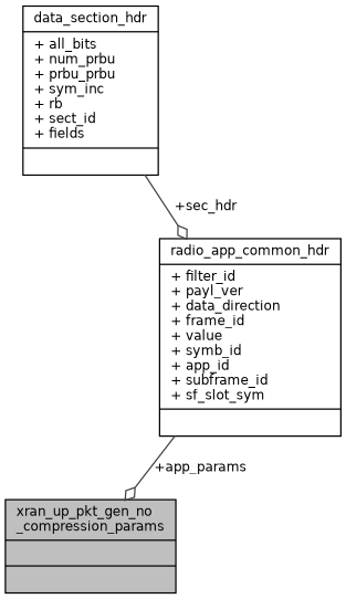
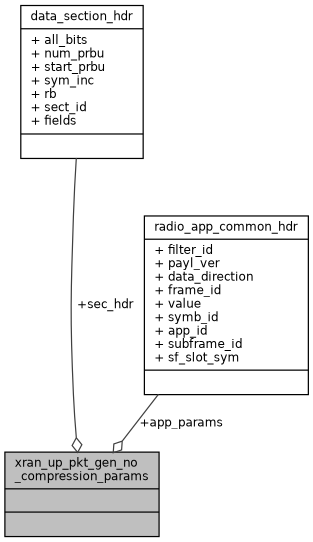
  digraph {
    node [color=black fillcolor=white fontname=Helvetica fontsize=10 shape=record style=filled]
    edge [arrowhead=odiamond color=grey25 fontname=Helvetica fontsize=10 labelfontname=Helvetica labelfontsize=10 style=solid]
    n1 [fillcolor=grey75 fontcolor=black height=0.2 label="{xran_up_pkt_gen_no\l_compression_params\n||}" width=0.4]
-   n2 [height=0.2 label="{data_section_hdr\n|+ all_bits\l+ num_prbu\l+ prbu_prbu\l+ sym_inc\l+ rb\l+ sect_id\l+ fields\l|}" width=0.4]
+   n2 [height=0.2 label="{data_section_hdr\n|+ all_bits\l+ num_prbu\l+ start_prbu\l+ sym_inc\l+ rb\l+ sect_id\l+ fields\l|}" width=0.4]
    n3 [height=0.2 label="{radio_app_common_hdr\n|+ filter_id\l+ payl_ver\l+ data_direction\l+ frame_id\l+ value\l+ symb_id\l+ app_id\l+ subframe_id\l+ sf_slot_sym\l|}" width=0.4]
-   n2 -> n3 [label=" +sec_hdr"]
+   n2 -> n1 [label=" +sec_hdr"]
    n3 -> n1 [label=" +app_params"]
  }
